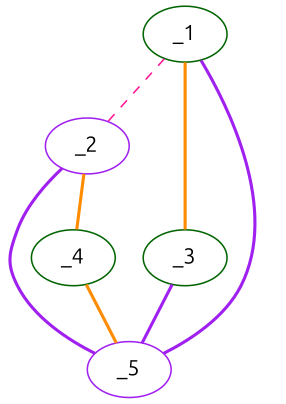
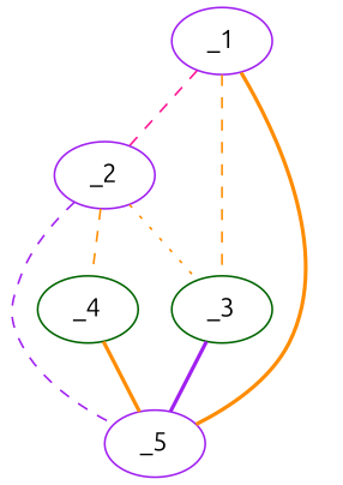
  graph {
    fontname=Ubuntu
    node [color=purple fontname=Ubuntu]
    edge [color=darkorange fontname=Ubuntu style=bold valence=2]
-   _1 [color=darkgreen x=38 y=89]
+   _1 [x=38 y=89]
    _2 [x=40 y=59]
    _5 [x=90 y=106]
    _3 [color=darkgreen x=45 y=87]
    _4 [color=darkgreen x=69 y=26]
    _1 -- _2 [color=deeppink style=dashed]
-   _1 -- _5 [color=purple valence=1]
-   _1 -- _3
-   _2 -- _5 [color=purple valence=1]
-   _2 -- _4 [valence=1]
+   _1 -- _5 [valence=1]
+   _1 -- _3 [style=dashed]
+   _2 -- _5 [color=purple style=dashed valence=1]
+   _2 -- _3 [style=dotted valence=1]
+   _2 -- _4 [style=dashed valence=1]
    _3 -- _5 [color=purple]
    _4 -- _5
  }
